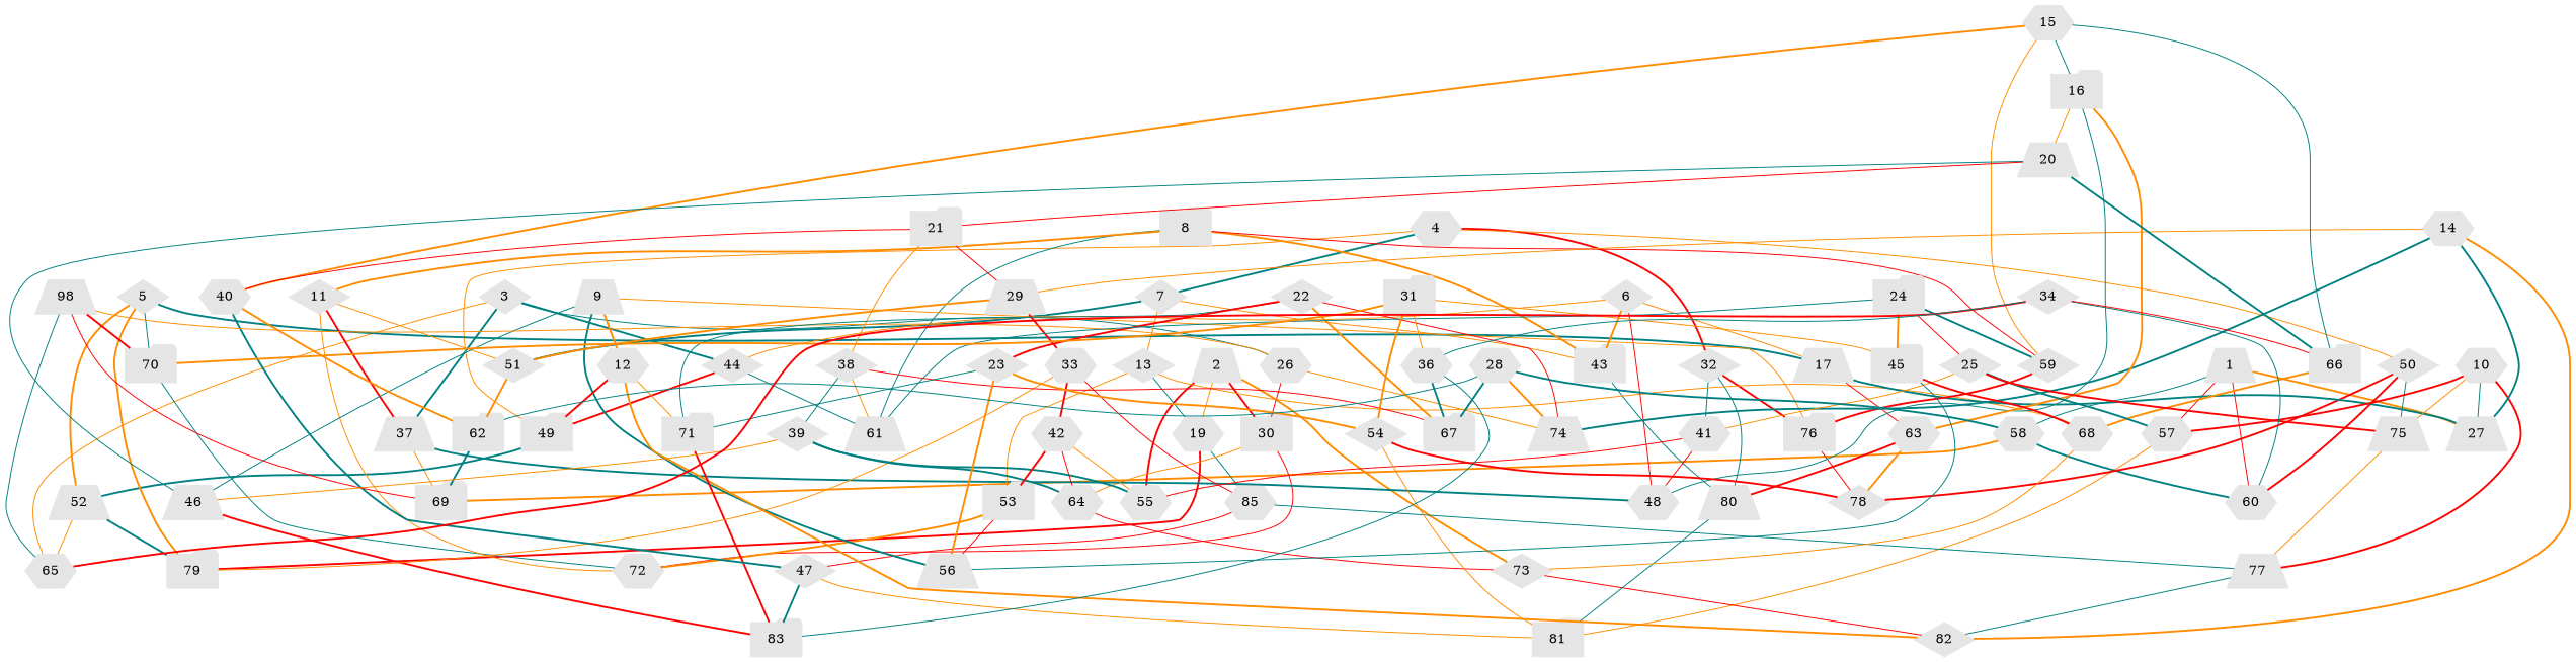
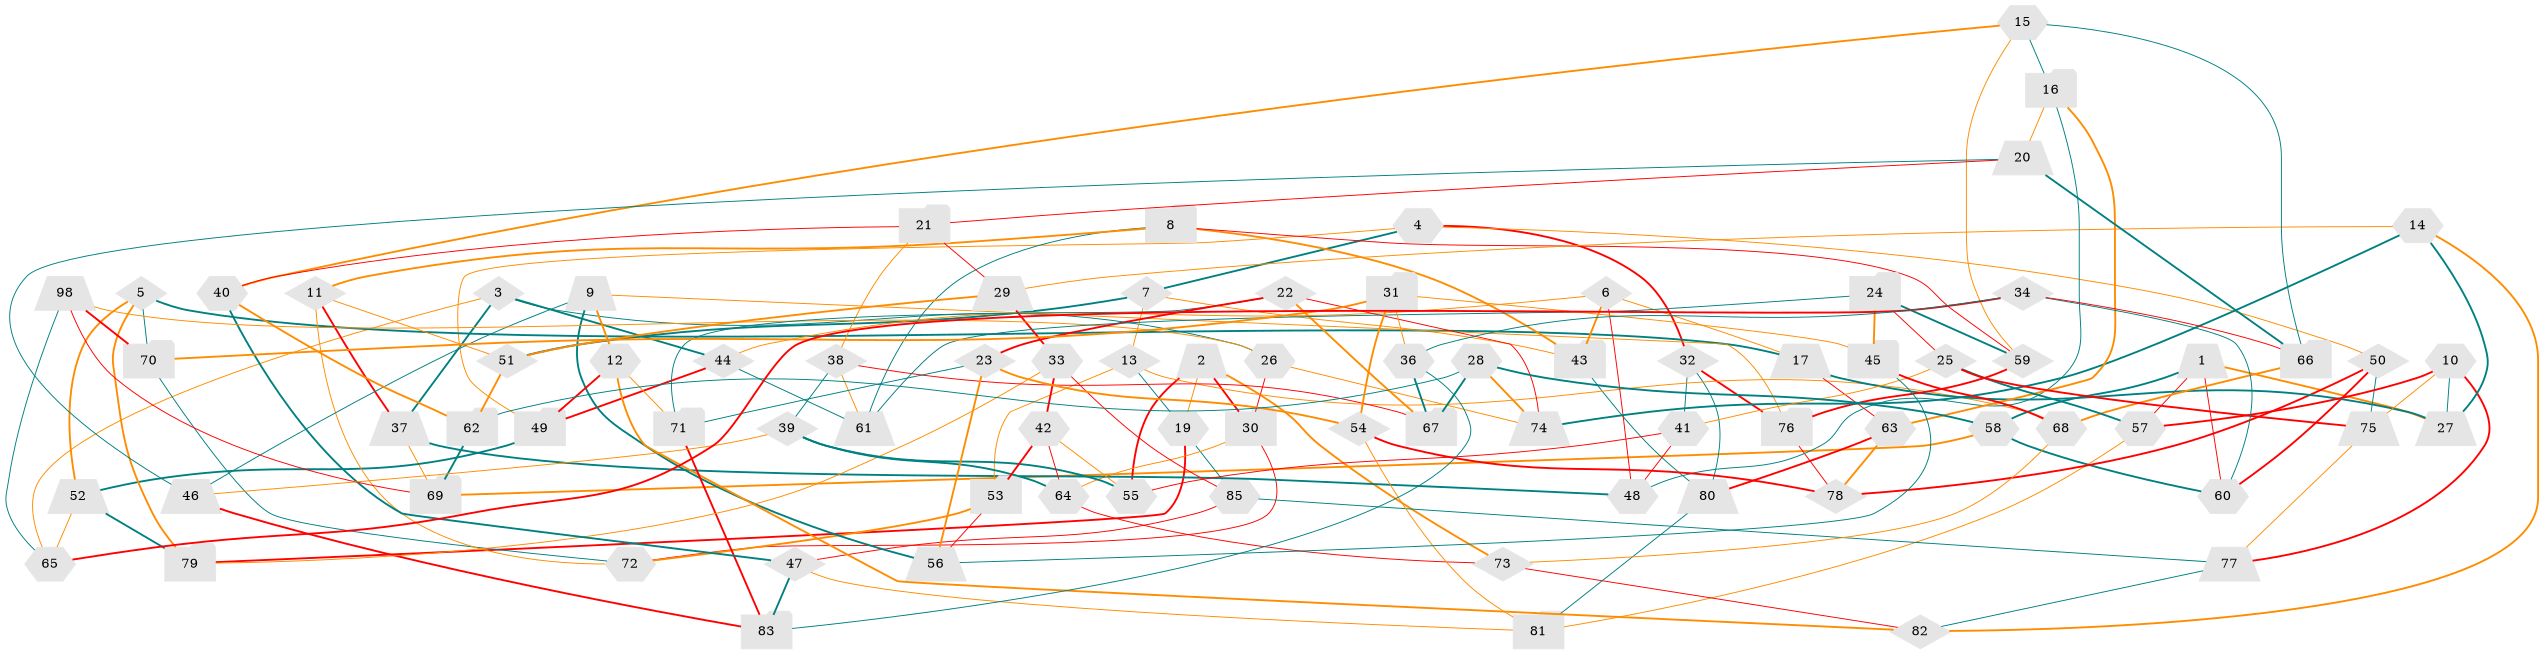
  graph {
    node [color=gray90 shape=hexagon style=filled]
    edge [color=darkorange style=solid]
    1 [shape=trapezium]
    27 [shape=trapezium]
    57
    58
    60
    81 [shape=folder]
    69 [shape=folder]
    2 [shape=trapezium]
    19
    30 [shape=folder]
    55
    73 [shape=diamond]
    79 [shape=folder]
    n14 [label=85]
    72
    64
    82 [shape=diamond]
    3 [shape=diamond]
    26
    37 [shape=trapezium]
    44 [shape=diamond]
    65
    74 [shape=trapezium]
    48
    49 [shape=folder]
    61 [shape=trapezium]
    7 [shape=diamond]
    4
    32 [shape=diamond]
    50 [shape=diamond]
    43 [shape=folder]
    13 [shape=diamond]
    51 [shape=diamond]
    76 [shape=folder]
    41
    80 [shape=trapezium]
    52 [shape=trapezium]
    75 [shape=trapezium]
    78 [shape=diamond]
    5 [shape=diamond]
    17 [shape=trapezium]
    70 [shape=folder]
    63
    6 [shape=diamond]
    53 [shape=folder]
    68
    62 [shape=folder]
    8 [shape=folder]
    11 [shape=diamond]
    59 [shape=diamond]
    9 [shape=trapezium]
    12
    46 [shape=trapezium]
    56 [shape=trapezium]
    71 [shape=folder]
    83 [shape=folder]
    10
    77 [shape=trapezium]
    14
    29 [shape=trapezium]
    33
    15
    16 [shape=folder]
    40
    66 [shape=folder]
    20 [shape=trapezium]
    47 [shape=diamond]
    21 [shape=folder]
    n69 [label=98 shape=trapezium]
    38 [shape=diamond]
    67 [shape=folder]
    39 [shape=diamond]
    22 [shape=diamond]
    23 [shape=diamond]
    54 [shape=diamond]
    24 [shape=folder]
    25 [shape=diamond]
    45 [shape=folder]
    28
    42
    31 [shape=folder]
    36
    34 [shape=diamond]
    1 -- 27 [style=bold]
    1 -- 57 [color=red]
-   1 -- 58 [color=teal]
+   1 -- 58 [color=teal style=bold]
    1 -- 60 [color=red]
    57 -- 81
    58 -- 60 [color=teal style=bold]
    58 -- 69 [style=bold]
    2 -- 19
    2 -- 30 [color=red style=bold]
    2 -- 55 [color=red style=bold]
    2 -- 73 [style=bold]
    19 -- 79 [color=red style=bold]
    19 -- n14 [color=teal]
    30 -- 72 [color=red]
    30 -- 64
    73 -- 82 [color=red]
    n14 -- 77 [color=teal]
    n14 -- 47 [color=red]
    64 -- 73 [color=red]
    3 -- 26 [color=teal]
    3 -- 37 [color=teal style=bold]
    3 -- 44 [color=teal style=bold]
    3 -- 65
    26 -- 30 [color=red]
    26 -- 74
    37 -- 69
    37 -- 48 [color=teal style=bold]
    44 -- 49 [color=red style=bold]
    44 -- 61 [color=teal]
    49 -- 52 [color=teal style=bold]
    7 -- 43
    7 -- 13
    7 -- 51 [color=teal style=bold]
    4 -- 49
    4 -- 7 [color=teal style=bold]
    4 -- 32 [color=red style=bold]
    4 -- 50
    32 -- 76 [color=red style=bold]
    32 -- 41 [color=teal]
    32 -- 80 [color=teal]
    50 -- 60 [color=red style=bold]
    50 -- 75 [color=teal]
    50 -- 78 [color=red style=bold]
    43 -- 80 [color=teal]
    13 -- 19 [color=teal]
    13 -- 53
    13 -- 68
    51 -- 62 [style=bold]
    76 -- 78 [color=red]
    41 -- 55 [color=red]
    41 -- 48 [color=red]
    80 -- 81 [color=teal]
    52 -- 79 [color=teal style=bold]
    52 -- 65
    75 -- 77
    5 -- 79 [style=bold]
    5 -- 52 [style=bold]
    5 -- 17 [color=teal style=bold]
    5 -- 70 [color=teal]
    17 -- 27 [color=teal style=bold]
    17 -- 63 [color=red]
    70 -- 72 [color=teal]
    63 -- 80 [color=red style=bold]
    63 -- 78 [style=bold]
    6 -- 44
    6 -- 48 [color=red]
    6 -- 43 [style=bold]
    6 -- 17
    53 -- 72 [style=bold]
    53 -- 56 [color=red]
    68 -- 73
    62 -- 69 [color=teal style=bold]
    8 -- 61 [color=teal]
    8 -- 43 [style=bold]
    8 -- 11 [style=bold]
    8 -- 59 [color=red]
    11 -- 72
    11 -- 37 [color=red style=bold]
    11 -- 51
    59 -- 76 [color=red style=bold]
    9 -- 76
    9 -- 12 [style=bold]
    9 -- 46 [color=teal]
    9 -- 56 [color=teal style=bold]
    12 -- 82 [style=bold]
    12 -- 49 [color=red style=bold]
    12 -- 71
    46 -- 83 [color=red style=bold]
    71 -- 83 [color=red style=bold]
    10 -- 27 [color=teal]
    10 -- 57 [color=red style=bold]
    10 -- 75
    10 -- 77 [color=red style=bold]
    77 -- 82 [color=teal]
    14 -- 27 [color=teal style=bold]
    14 -- 82 [style=bold]
    14 -- 74 [color=teal style=bold]
    14 -- 29
    29 -- 51 [style=bold]
    29 -- 33 [color=red style=bold]
    33 -- 79
    33 -- n14 [color=red]
    33 -- 42 [color=red style=bold]
    15 -- 59
    15 -- 16 [color=teal]
    15 -- 40 [style=bold]
    15 -- 66 [color=teal]
    16 -- 48 [color=teal]
    16 -- 63 [style=bold]
    16 -- 20
    40 -- 62 [style=bold]
    40 -- 47 [color=teal style=bold]
    66 -- 68 [style=bold]
    20 -- 46 [color=teal]
    20 -- 66 [color=teal style=bold]
    20 -- 21 [color=red]
    47 -- 81
    47 -- 83 [color=teal style=bold]
    21 -- 29 [color=red]
    21 -- 40 [color=red]
    21 -- 38
    n69 -- 69 [color=red]
    n69 -- 26
    n69 -- 65 [color=teal]
    n69 -- 70 [color=red style=bold]
    38 -- 61
    38 -- 67 [color=red]
    38 -- 39 [color=teal]
    39 -- 55 [color=teal style=bold]
    39 -- 64 [color=teal style=bold]
    39 -- 46
    22 -- 74 [color=red]
    22 -- 71 [color=teal]
    22 -- 67 [style=bold]
    22 -- 23 [color=red style=bold]
    23 -- 56 [style=bold]
    23 -- 71 [color=teal]
    23 -- 54 [style=bold]
    54 -- 81
    54 -- 78 [color=red style=bold]
    24 -- 61 [color=teal]
    24 -- 59 [color=teal style=bold]
    24 -- 25 [color=red]
    24 -- 45 [style=bold]
    25 -- 57 [color=teal style=bold]
    25 -- 41
    25 -- 75 [color=red style=bold]
    45 -- 68 [color=red style=bold]
    45 -- 56 [color=teal]
    28 -- 58 [color=teal style=bold]
    28 -- 74 [style=bold]
    28 -- 62 [color=teal]
    28 -- 67 [color=teal style=bold]
    42 -- 55
    42 -- 64 [color=red]
    42 -- 53 [color=red style=bold]
    31 -- 70 [style=bold]
    31 -- 54 [style=bold]
    31 -- 45
    31 -- 36
    36 -- 83 [color=teal]
    36 -- 67 [color=teal style=bold]
    34 -- 60 [color=teal]
    34 -- 65 [color=red style=bold]
    34 -- 66 [color=red]
    34 -- 36 [color=teal]
  }
